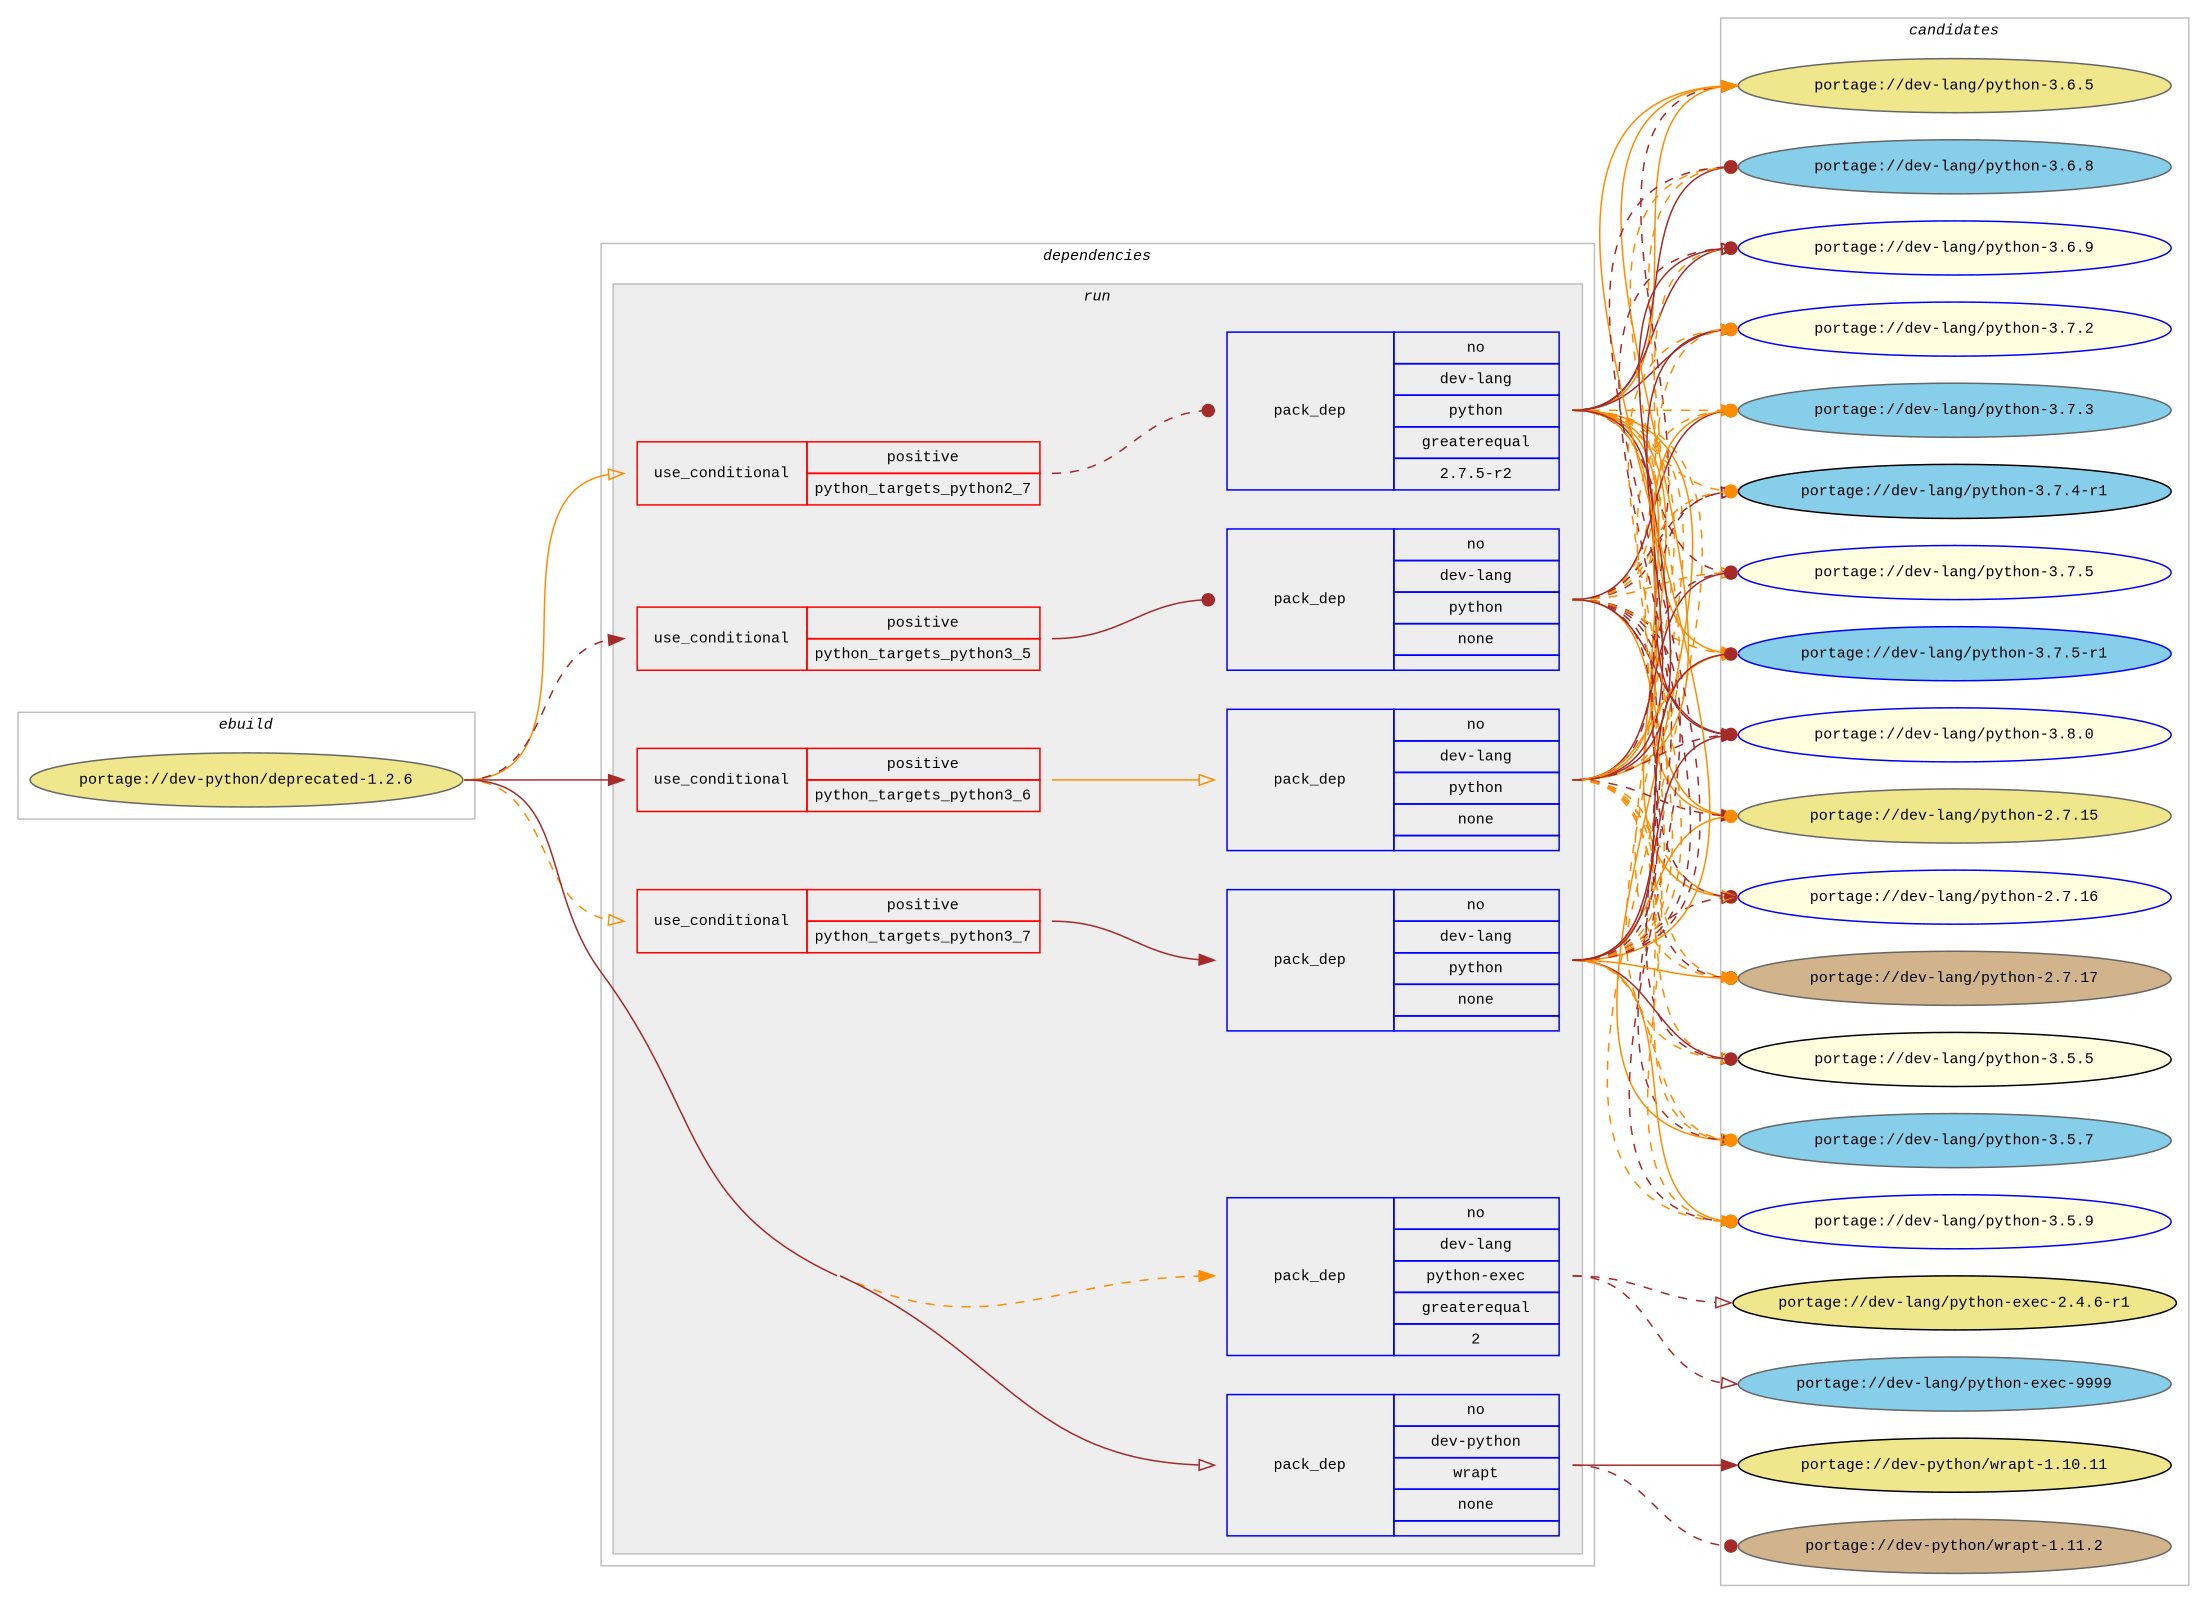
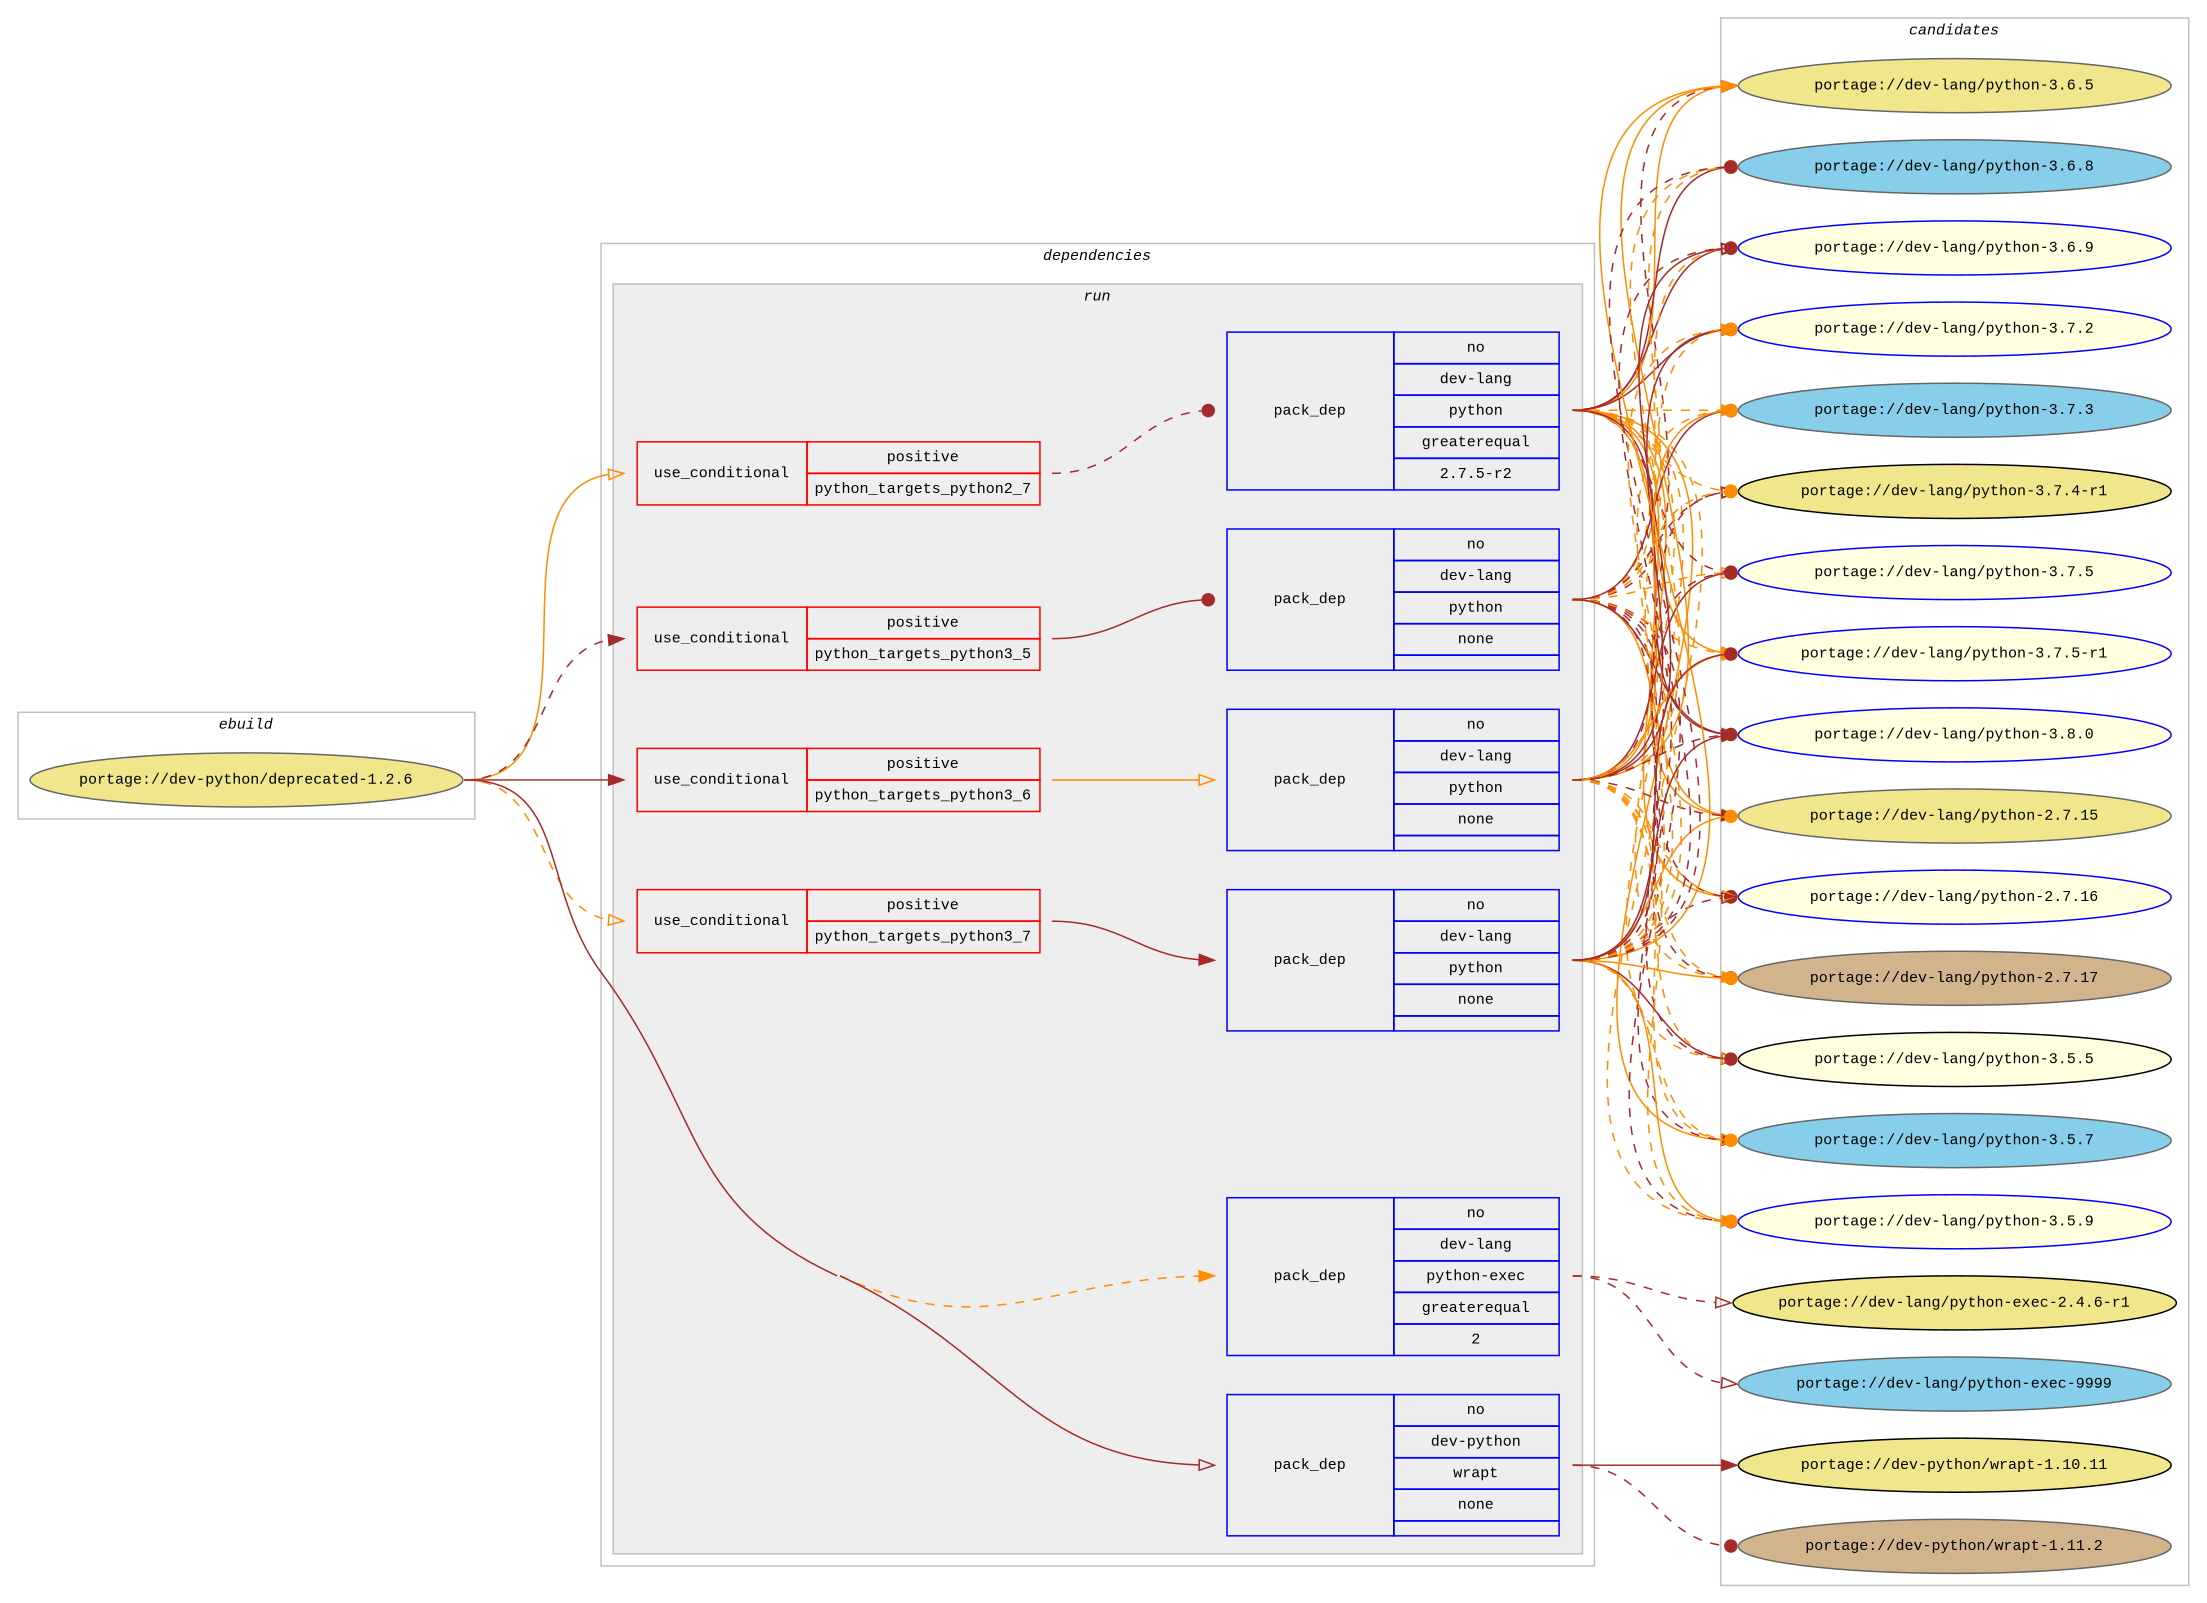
  digraph {
    compound=true
    concentrate=true
    fontname="Liberation Mono"
    fontsize=10
    newrank=true
    rankdir=LR
    ranksep=1.5
    node [color=blue fontname="Liberation Mono" fontsize=10 style=filled]
    edge [arrowhead=dot color=darkorange fontname="Liberation Mono" headport=w style=dashed tailport=e weight=100]
    n1 [color=gray40 fillcolor=khaki label="portage://dev-python/deprecated-1.2.6" width=4]
    n2 [label=<<TABLE BORDER="0" CELLBORDER="1" CELLSPACING="0" CELLPADDING="4" WIDTH="220"><TR><TD ROWSPAN="6" CELLPADDING="30">pack_dep</TD></TR><TR><TD WIDTH="110">no</TD></TR><TR><TD>dev-lang</TD></TR><TR><TD>python</TD></TR><TR><TD>greaterequal</TD></TR><TR><TD>2.7.5-r2</TD></TR></TABLE>> shape=none style=""]
    n3 [color=red label=<<TABLE BORDER="0" CELLBORDER="1" CELLSPACING="0" CELLPADDING="4"><TR><TD ROWSPAN="3" CELLPADDING="10">use_conditional</TD></TR><TR><TD>positive</TD></TR><TR><TD>python_targets_python2_7</TD></TR></TABLE>> shape=none style=""]
    n4 [label=<<TABLE BORDER="0" CELLBORDER="1" CELLSPACING="0" CELLPADDING="4" WIDTH="220"><TR><TD ROWSPAN="6" CELLPADDING="30">pack_dep</TD></TR><TR><TD WIDTH="110">no</TD></TR><TR><TD>dev-lang</TD></TR><TR><TD>python</TD></TR><TR><TD>none</TD></TR><TR><TD></TD></TR></TABLE>> shape=none style=""]
    n5 [color=red label=<<TABLE BORDER="0" CELLBORDER="1" CELLSPACING="0" CELLPADDING="4"><TR><TD ROWSPAN="3" CELLPADDING="10">use_conditional</TD></TR><TR><TD>positive</TD></TR><TR><TD>python_targets_python3_5</TD></TR></TABLE>> shape=none style=""]
    n6 [label=<<TABLE BORDER="0" CELLBORDER="1" CELLSPACING="0" CELLPADDING="4" WIDTH="220"><TR><TD ROWSPAN="6" CELLPADDING="30">pack_dep</TD></TR><TR><TD WIDTH="110">no</TD></TR><TR><TD>dev-lang</TD></TR><TR><TD>python</TD></TR><TR><TD>none</TD></TR><TR><TD></TD></TR></TABLE>> shape=none style=""]
    n7 [color=red label=<<TABLE BORDER="0" CELLBORDER="1" CELLSPACING="0" CELLPADDING="4"><TR><TD ROWSPAN="3" CELLPADDING="10">use_conditional</TD></TR><TR><TD>positive</TD></TR><TR><TD>python_targets_python3_6</TD></TR></TABLE>> shape=none style=""]
    n8 [label=<<TABLE BORDER="0" CELLBORDER="1" CELLSPACING="0" CELLPADDING="4" WIDTH="220"><TR><TD ROWSPAN="6" CELLPADDING="30">pack_dep</TD></TR><TR><TD WIDTH="110">no</TD></TR><TR><TD>dev-lang</TD></TR><TR><TD>python</TD></TR><TR><TD>none</TD></TR><TR><TD></TD></TR></TABLE>> shape=none style=""]
    n9 [color=red label=<<TABLE BORDER="0" CELLBORDER="1" CELLSPACING="0" CELLPADDING="4"><TR><TD ROWSPAN="3" CELLPADDING="10">use_conditional</TD></TR><TR><TD>positive</TD></TR><TR><TD>python_targets_python3_7</TD></TR></TABLE>> shape=none style=""]
    n10 [label=<<TABLE BORDER="0" CELLBORDER="1" CELLSPACING="0" CELLPADDING="4" WIDTH="220"><TR><TD ROWSPAN="6" CELLPADDING="30">pack_dep</TD></TR><TR><TD WIDTH="110">no</TD></TR><TR><TD>dev-lang</TD></TR><TR><TD>python-exec</TD></TR><TR><TD>greaterequal</TD></TR><TR><TD>2</TD></TR></TABLE>> shape=none style=""]
    n11 [label=<<TABLE BORDER="0" CELLBORDER="1" CELLSPACING="0" CELLPADDING="4" WIDTH="220"><TR><TD ROWSPAN="6" CELLPADDING="30">pack_dep</TD></TR><TR><TD WIDTH="110">no</TD></TR><TR><TD>dev-python</TD></TR><TR><TD>wrapt</TD></TR><TR><TD>none</TD></TR><TR><TD></TD></TR></TABLE>> shape=none style=""]
    n12 [color=gray40 fillcolor=khaki label="portage://dev-lang/python-2.7.15" width=4]
    n13 [fillcolor=lightyellow label="portage://dev-lang/python-2.7.16" width=4]
    n14 [color=gray40 fillcolor=tan label="portage://dev-lang/python-2.7.17" width=4]
    n15 [color=black fillcolor=lightyellow label="portage://dev-lang/python-3.5.5" width=4]
    n16 [color=gray40 fillcolor=skyblue label="portage://dev-lang/python-3.5.7" width=4]
    n17 [fillcolor=lightyellow label="portage://dev-lang/python-3.5.9" width=4]
    n18 [color=gray40 fillcolor=khaki label="portage://dev-lang/python-3.6.5" width=4]
    n19 [color=gray40 fillcolor=skyblue label="portage://dev-lang/python-3.6.8" width=4]
    n20 [fillcolor=lightyellow label="portage://dev-lang/python-3.6.9" width=4]
    n21 [fillcolor=lightyellow label="portage://dev-lang/python-3.7.2" width=4]
    n22 [color=gray40 fillcolor=skyblue label="portage://dev-lang/python-3.7.3" width=4]
-   n23 [color=black fillcolor=skyblue label="portage://dev-lang/python-3.7.4-r1" width=4]
+   n23 [color=black fillcolor=khaki label="portage://dev-lang/python-3.7.4-r1" width=4]
    n24 [fillcolor=lightyellow label="portage://dev-lang/python-3.7.5" width=4]
-   n25 [fillcolor=skyblue label="portage://dev-lang/python-3.7.5-r1" width=4]
+   n25 [fillcolor=lightyellow label="portage://dev-lang/python-3.7.5-r1" width=4]
    n26 [fillcolor=lightyellow label="portage://dev-lang/python-3.8.0" width=4]
    n27 [color=black fillcolor=khaki label="portage://dev-lang/python-exec-2.4.6-r1" width=4]
    n28 [color=gray40 fillcolor=skyblue label="portage://dev-lang/python-exec-9999" width=4]
    n29 [color=black fillcolor=khaki label="portage://dev-python/wrapt-1.10.11" width=4]
    n30 [color=gray40 fillcolor=tan label="portage://dev-python/wrapt-1.11.2" width=4]
    subgraph cluster_1 {
      color=gray
      label=<<i>ebuild</i>>
      rank=same
      n1
    }
    subgraph cluster_2 {
      color=gray
      label=<<i>dependencies</i>>
      subgraph cluster_3 {
        color=gray
        fillcolor="#eeeeee"
        label=<<i>compile</i>>
        style=filled
      }
      subgraph cluster_4 {
        color=gray
        fillcolor="#eeeeee"
        label=<<i>compile and run</i>>
        style=filled
      }
      subgraph cluster_5 {
        color=gray
        fillcolor="#eeeeee"
        label=<<i>run</i>>
        style=filled
        subgraph sub_6 {
          color=gray
          fillcolor="#eeeeee"
          label=<<i>run</i>>
          style=filled
          n3
          subgraph sub_7 {
            color=gray
            fillcolor="#eeeeee"
            label=<<i>run</i>>
            style=filled
            n2
          }
        }
        subgraph sub_8 {
          color=gray
          fillcolor="#eeeeee"
          label=<<i>run</i>>
          style=filled
          n5
          subgraph sub_9 {
            color=gray
            fillcolor="#eeeeee"
            label=<<i>run</i>>
            style=filled
            n4
          }
        }
        subgraph sub_10 {
          color=gray
          fillcolor="#eeeeee"
          label=<<i>run</i>>
          style=filled
          n7
          subgraph sub_11 {
            color=gray
            fillcolor="#eeeeee"
            label=<<i>run</i>>
            style=filled
            n6
          }
        }
        subgraph sub_12 {
          color=gray
          fillcolor="#eeeeee"
          label=<<i>run</i>>
          style=filled
          n9
          subgraph sub_13 {
            color=gray
            fillcolor="#eeeeee"
            label=<<i>run</i>>
            style=filled
            n8
          }
        }
        subgraph sub_14 {
          color=gray
          fillcolor="#eeeeee"
          label=<<i>run</i>>
          style=filled
          n10
        }
        subgraph sub_15 {
          color=gray
          fillcolor="#eeeeee"
          label=<<i>run</i>>
          style=filled
          n11
        }
      }
    }
    subgraph cluster_16 {
      color=gray
      label=<<i>candidates</i>>
      rank=same
      subgraph sub_17 {
        color=black
        label=<<i>candidates</i>>
        nodesep=1
        rank=same
        n12
        n13
        n14
        n15
        n16
        n17
        n18
        n19
        n20
        n21
        n22
        n23
        n24
        n25
        n26
      }
      subgraph sub_18 {
        color=black
        label=<<i>candidates</i>>
        nodesep=1
        rank=same
        n12
        n13
        n14
        n15
        n16
        n17
        n18
        n19
        n20
        n21
        n22
        n23
        n24
        n25
        n26
      }
      subgraph sub_19 {
        color=black
        label=<<i>candidates</i>>
        nodesep=1
        rank=same
        n12
        n13
        n14
        n15
        n16
        n17
        n18
        n19
        n20
        n21
        n22
        n23
        n24
        n25
        n26
      }
      subgraph sub_20 {
        color=black
        label=<<i>candidates</i>>
        nodesep=1
        rank=same
        n12
        n13
        n14
        n15
        n16
        n17
        n18
        n19
        n20
        n21
        n22
        n23
        n24
        n25
        n26
      }
      subgraph sub_21 {
        color=black
        label=<<i>candidates</i>>
        nodesep=1
        rank=same
        n27
        n28
      }
      subgraph sub_22 {
        color=black
        label=<<i>candidates</i>>
        nodesep=1
        rank=same
        n29
        n30
      }
    }
    n1 -> n3 [arrowhead=onormal style=solid weight=20]
    n1 -> n5 [arrowhead=normal color=brown weight=20]
    n1 -> n7 [arrowhead=normal color=brown style=solid weight=20]
    n1 -> n9 [arrowhead=onormal weight=20]
    n1 -> n10 [arrowhead=normal weight=20]
    n1 -> n11 [arrowhead=onormal color=brown style=solid weight=20]
    n2 -> n12 [arrowhead=onormal style=solid]
    n2 -> n13 [style=solid]
    n2 -> n14
    n2 -> n15 [arrowhead=onormal]
    n2 -> n16 [arrowhead=normal style=solid]
    n2 -> n17
    n2 -> n18 [arrowhead=normal style=solid]
    n2 -> n19 [color=brown style=solid]
    n2 -> n20 [arrowhead=onormal color=brown style=solid]
    n2 -> n21 [color=brown style=solid]
    n2 -> n22 [arrowhead=normal]
    n2 -> n23
    n2 -> n24 [color=brown]
    n2 -> n25 [arrowhead=normal style=solid]
    n2 -> n26 [arrowhead=onormal color=brown style=solid]
    n3 -> n2 [color=brown weight=20]
    n4 -> n12 [arrowhead=onormal style=solid]
    n4 -> n13 [color=brown]
    n4 -> n14 [color=brown]
    n4 -> n15 [arrowhead=onormal color=brown]
    n4 -> n16 [arrowhead=normal color=brown]
    n4 -> n17 [color=brown]
    n4 -> n18 [arrowhead=normal color=brown]
    n4 -> n19
    n4 -> n20
    n4 -> n21
    n4 -> n22 [color=brown style=solid]
    n4 -> n23 [arrowhead=onormal color=brown]
    n4 -> n24 [arrowhead=onormal]
    n4 -> n25 [arrowhead=onormal]
    n4 -> n26 [color=brown style=solid]
    n5 -> n4 [color=brown style=solid weight=20]
    n6 -> n12 [arrowhead=normal color=brown]
    n6 -> n13 [arrowhead=onormal]
    n6 -> n14 [arrowhead=normal]
    n6 -> n15 [arrowhead=onormal]
    n6 -> n16
    n6 -> n17 [arrowhead=normal]
    n6 -> n18 [arrowhead=normal style=solid]
    n6 -> n19
    n6 -> n20 [arrowhead=onormal color=brown style=solid]
    n6 -> n21 [arrowhead=onormal color=brown style=solid]
    n6 -> n22 [style=solid]
    n6 -> n23 [arrowhead=onormal color=brown]
    n6 -> n24 [color=brown style=solid]
    n6 -> n25 [arrowhead=onormal style=solid]
    n6 -> n26 [arrowhead=normal color=brown]
    n7 -> n6 [arrowhead=onormal style=solid weight=20]
    n8 -> n12 [style=solid]
    n8 -> n13 [arrowhead=onormal color=brown]
    n8 -> n14 [style=solid]
    n8 -> n15 [color=brown style=solid]
    n8 -> n16 [arrowhead=onormal]
    n8 -> n17 [style=solid]
    n8 -> n18 [arrowhead=normal style=solid]
    n8 -> n19 [color=brown]
    n8 -> n20 [color=brown]
    n8 -> n21 [arrowhead=normal]
    n8 -> n22
    n8 -> n23
    n8 -> n24 [color=brown]
    n8 -> n25 [color=brown style=solid]
    n8 -> n26 [arrowhead=normal color=brown style=solid]
    n9 -> n8 [arrowhead=normal color=brown style=solid weight=20]
    n10 -> n27 [arrowhead=onormal color=brown]
    n10 -> n28 [arrowhead=onormal color=brown]
    n11 -> n29 [arrowhead=normal color=brown style=solid]
    n11 -> n30 [color=brown]
  }
